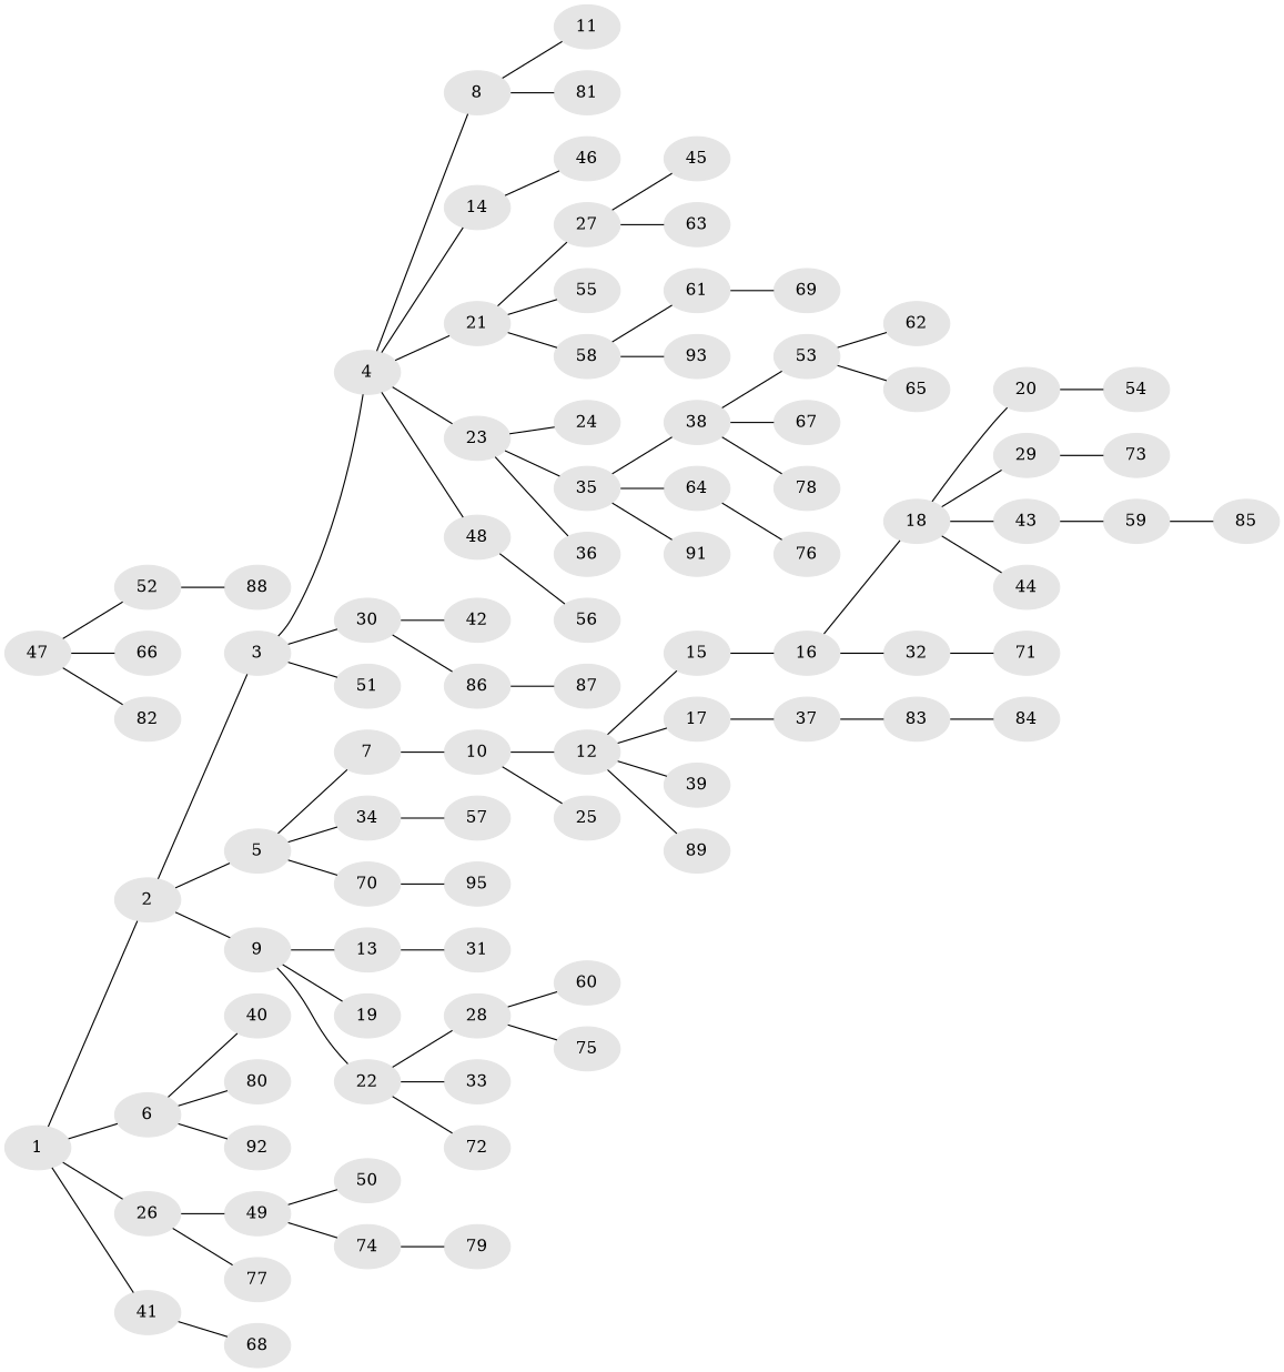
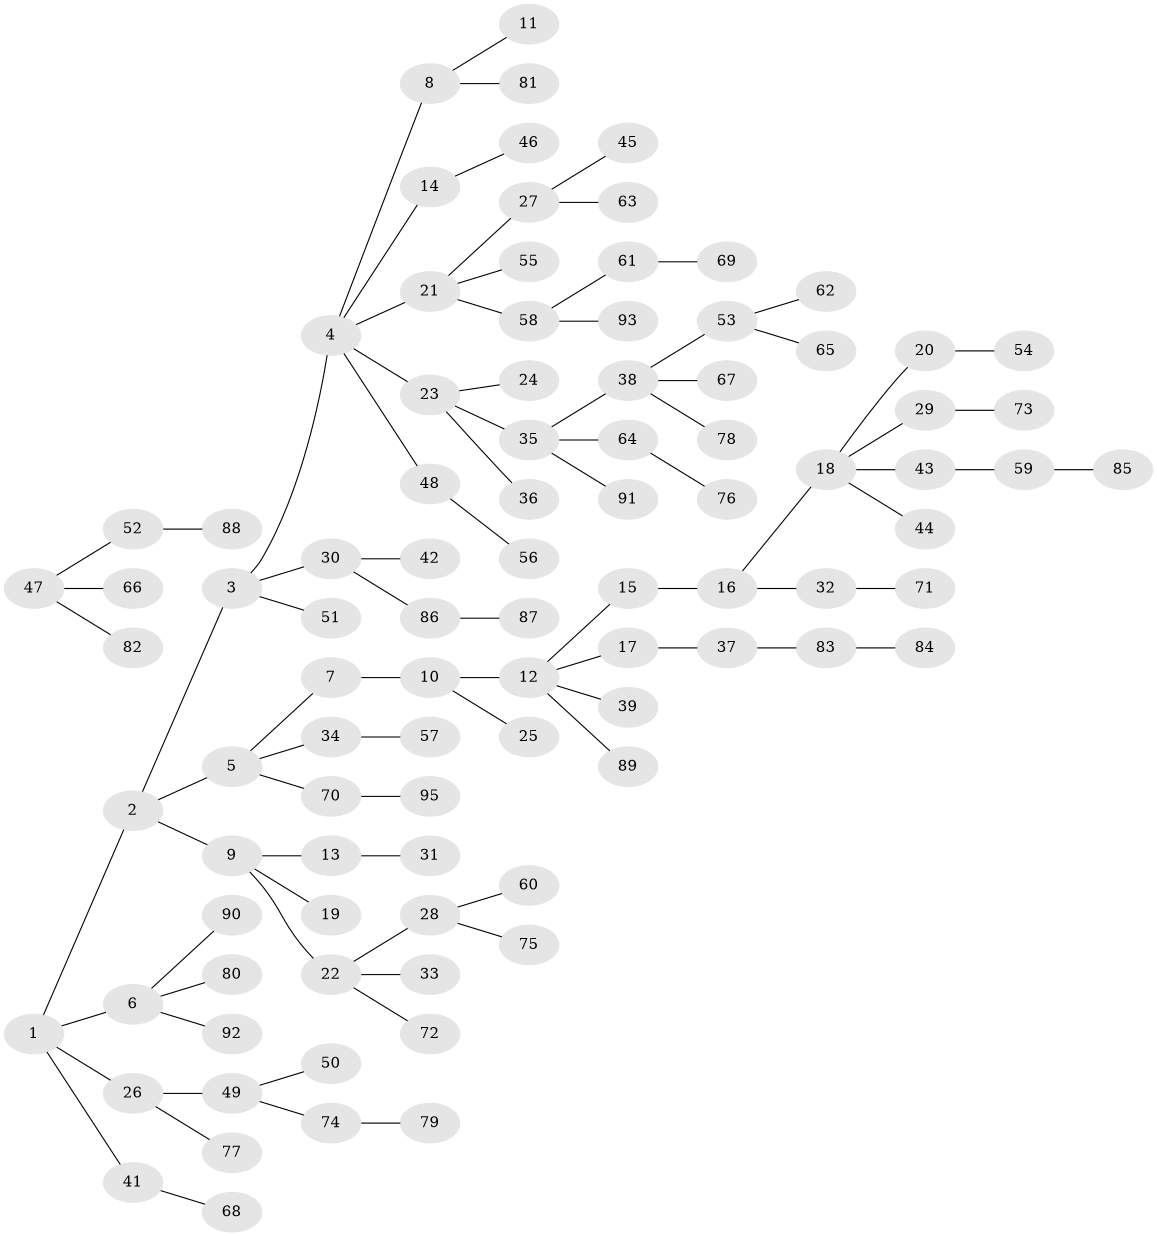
  graph {
    rankdir=LR
    node [color=gray90 style=filled]
    1
    2
    6
    26
    41
    3
    5
    9
-   40
+   40 [label=90]
    80
    92
    49
    77
    68
    4
    30
    51
    7
    34
    70
    13
    19
    22
    8
    14
    21
    23
    48
    42
    86
    11
    81
    46
    27
    55
    58
    24
    35
    36
    56
    10
    57
    n43 [label=95]
    12
    25
    31
    28
    33
    72
    15
    17
    39
    89
    16
    37
    18
    32
    20
    29
    43
    44
    71
    83
    54
    73
    59
    45
    63
    61
    93
    60
    75
    38
    64
    91
    50
    74
    87
    47
    52
    66
    82
    53
    67
    78
    76
    84
    62
    65
    85
    88
    79
    69
    1 -- 2
    1 -- 6
    1 -- 26
    1 -- 41
    2 -- 3
    2 -- 5
    2 -- 9
    6 -- 40
    6 -- 80
    6 -- 92
    26 -- 49
    26 -- 77
    41 -- 68
    3 -- 4
    3 -- 30
    3 -- 51
    5 -- 7
    5 -- 34
    5 -- 70
    9 -- 13
    9 -- 19
    9 -- 22
    49 -- 50
    49 -- 74
    4 -- 8
    4 -- 14
    4 -- 21
    4 -- 23
    4 -- 48
    30 -- 42
    30 -- 86
    7 -- 10
    34 -- 57
    70 -- n43
    13 -- 31
    22 -- 28
    22 -- 33
    22 -- 72
    8 -- 11
    8 -- 81
    14 -- 46
    21 -- 27
    21 -- 55
    21 -- 58
    23 -- 24
    23 -- 35
    23 -- 36
    48 -- 56
    86 -- 87
    27 -- 45
    27 -- 63
    58 -- 61
    58 -- 93
    35 -- 38
    35 -- 64
    35 -- 91
    10 -- 12
    10 -- 25
    12 -- 15
    12 -- 17
    12 -- 39
    12 -- 89
    28 -- 60
    28 -- 75
    15 -- 16
    17 -- 37
    16 -- 18
    16 -- 32
    37 -- 83
    18 -- 20
    18 -- 29
    18 -- 43
    18 -- 44
    32 -- 71
    20 -- 54
    29 -- 73
    43 -- 59
    83 -- 84
    59 -- 85
    61 -- 69
    38 -- 53
    38 -- 67
    38 -- 78
    64 -- 76
    74 -- 79
    47 -- 52
    47 -- 66
    47 -- 82
    52 -- 88
    53 -- 62
    53 -- 65
  }
